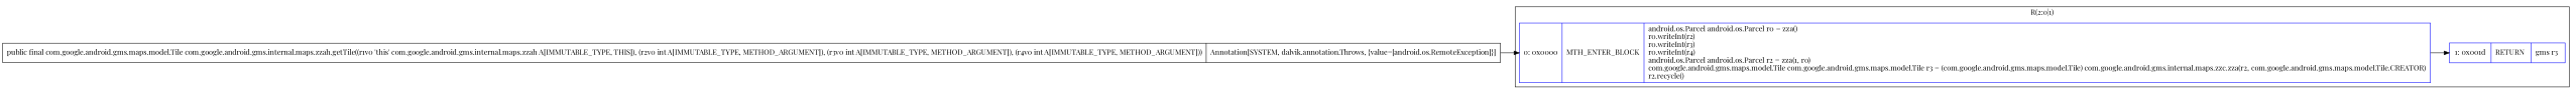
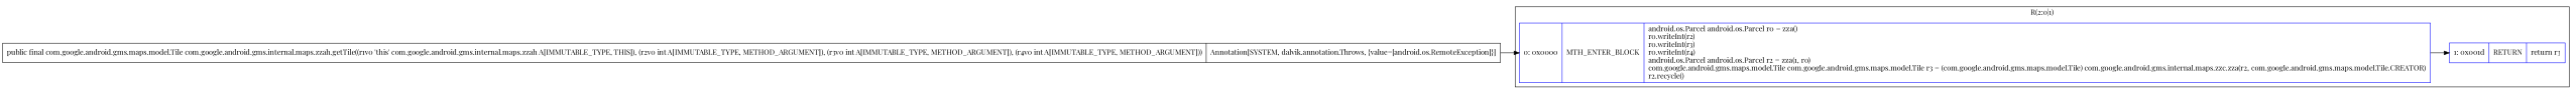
  digraph {
    rankdir=LR
    fontname="Playfair Display"
    node [color=blue shape=record fontname="Playfair Display"]
    edge [fontname="Playfair Display"]
    n1 [label="{0\:\ 0x0000|MTH_ENTER_BLOCK\l|android.os.Parcel android.os.Parcel r0 = zza()\lr0.writeInt(r2)\lr0.writeInt(r3)\lr0.writeInt(r4)\landroid.os.Parcel android.os.Parcel r2 = zza(1, r0)\lcom.google.android.gms.maps.model.Tile com.google.android.gms.maps.model.Tile r3 = (com.google.android.gms.maps.model.Tile) com.google.android.gms.internal.maps.zzc.zza(r2, com.google.android.gms.maps.model.Tile.CREATOR)\lr2.recycle()\l}"]
-   n2 [label="{1\:\ 0x001d|RETURN\l|gms r3\l}"]
+   n2 [label="{1\:\ 0x001d|RETURN\l|return r3\l}"]
    n3 [label="{public final com.google.android.gms.maps.model.Tile com.google.android.gms.internal.maps.zzah.getTile((r1v0 'this' com.google.android.gms.internal.maps.zzah A[IMMUTABLE_TYPE, THIS]), (r2v0 int A[IMMUTABLE_TYPE, METHOD_ARGUMENT]), (r3v0 int A[IMMUTABLE_TYPE, METHOD_ARGUMENT]), (r4v0 int A[IMMUTABLE_TYPE, METHOD_ARGUMENT]))  | Annotation[SYSTEM, dalvik.annotation.Throws, \{value=[android.os.RemoteException]\}]\l}" color=""]
    subgraph cluster_1 {
      label="R(2:0|1)"
      n1
      n2
    }
    n1 -> n2
    n3 -> n1
  }
